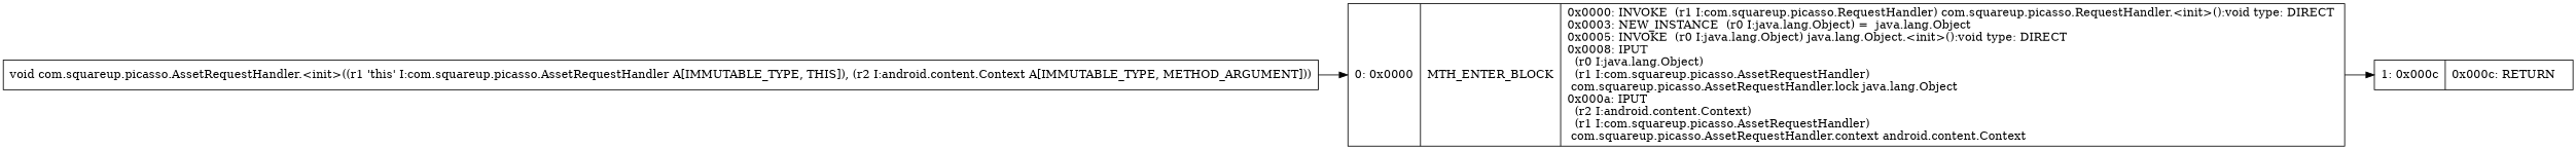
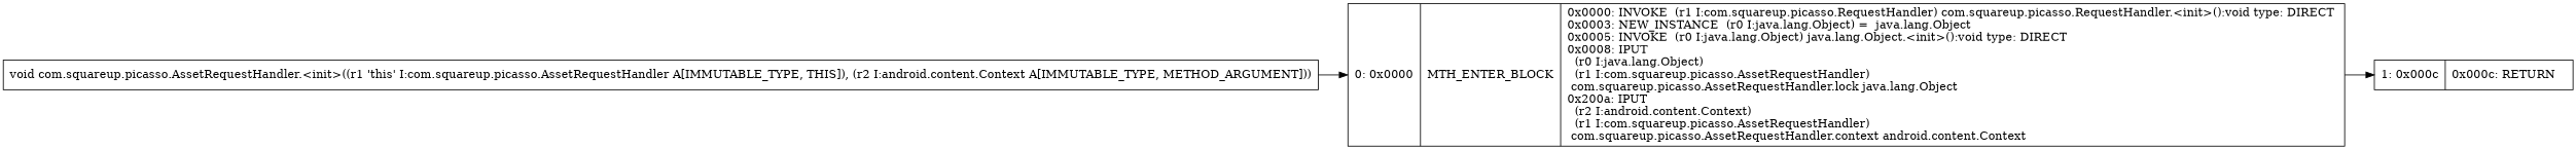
  digraph {
    rankdir=LR
    node [shape=record]
-   n1 [label="{0\:\ 0x0000|MTH_ENTER_BLOCK\l|0x0000: INVOKE  (r1 I:com.squareup.picasso.RequestHandler) com.squareup.picasso.RequestHandler.\<init\>():void type: DIRECT \l0x0003: NEW_INSTANCE  (r0 I:java.lang.Object) =  java.lang.Object \l0x0005: INVOKE  (r0 I:java.lang.Object) java.lang.Object.\<init\>():void type: DIRECT \l0x0008: IPUT  \l  (r0 I:java.lang.Object)\l  (r1 I:com.squareup.picasso.AssetRequestHandler)\l com.squareup.picasso.AssetRequestHandler.lock java.lang.Object \l0x000a: IPUT  \l  (r2 I:android.content.Context)\l  (r1 I:com.squareup.picasso.AssetRequestHandler)\l com.squareup.picasso.AssetRequestHandler.context android.content.Context \l}"]
+   n1 [label="{0\:\ 0x0000|MTH_ENTER_BLOCK\l|0x0000: INVOKE  (r1 I:com.squareup.picasso.RequestHandler) com.squareup.picasso.RequestHandler.\<init\>():void type: DIRECT \l0x0003: NEW_INSTANCE  (r0 I:java.lang.Object) =  java.lang.Object \l0x0005: INVOKE  (r0 I:java.lang.Object) java.lang.Object.\<init\>():void type: DIRECT \l0x0008: IPUT  \l  (r0 I:java.lang.Object)\l  (r1 I:com.squareup.picasso.AssetRequestHandler)\l com.squareup.picasso.AssetRequestHandler.lock java.lang.Object \l0x200a: IPUT  \l  (r2 I:android.content.Context)\l  (r1 I:com.squareup.picasso.AssetRequestHandler)\l com.squareup.picasso.AssetRequestHandler.context android.content.Context \l}"]
    n2 [label="{1\:\ 0x000c|0x000c: RETURN   \l}"]
    n3 [label="{void com.squareup.picasso.AssetRequestHandler.\<init\>((r1 'this' I:com.squareup.picasso.AssetRequestHandler A[IMMUTABLE_TYPE, THIS]), (r2 I:android.content.Context A[IMMUTABLE_TYPE, METHOD_ARGUMENT])) }"]
    n1 -> n2
    n3 -> n1
  }
